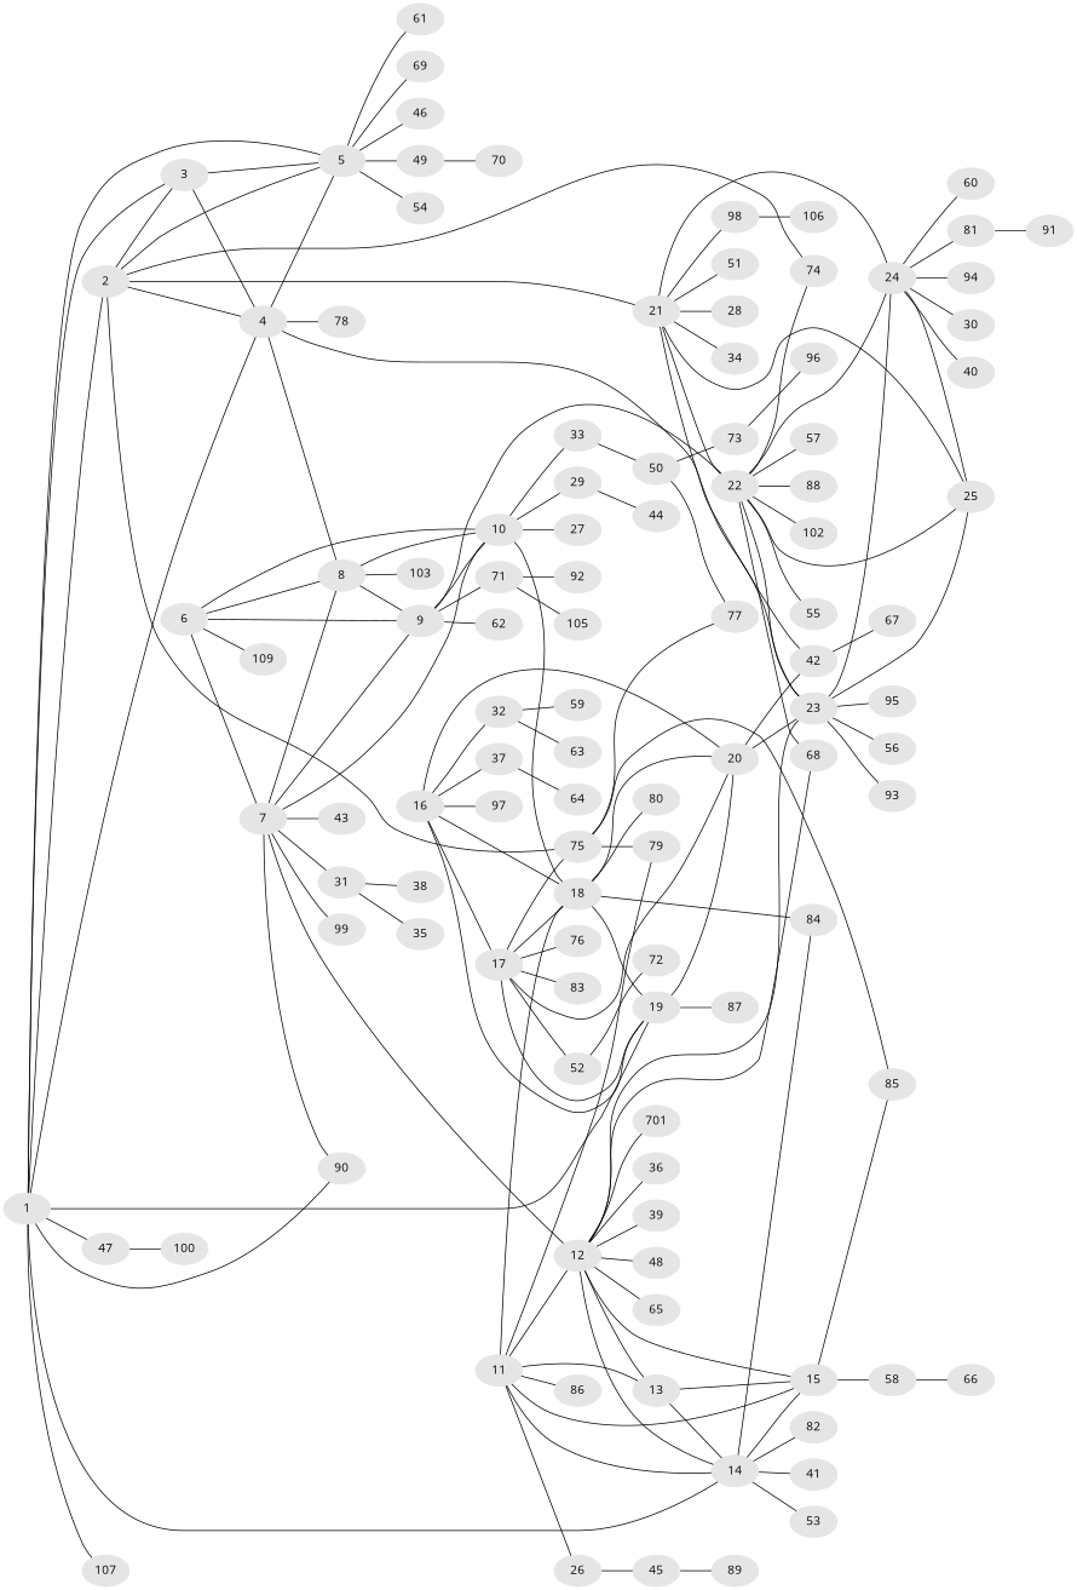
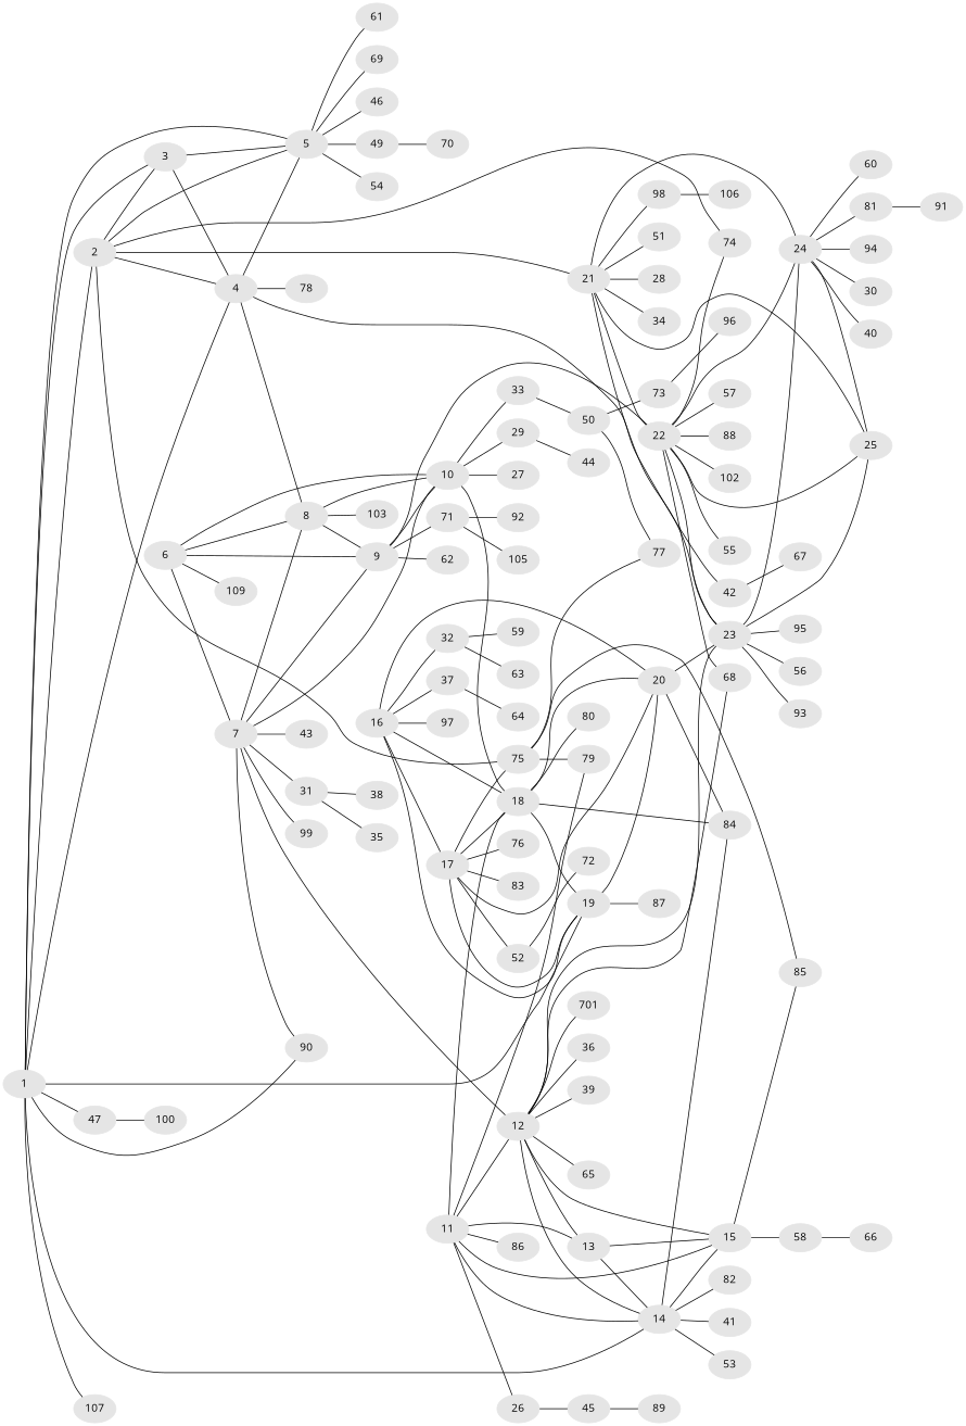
  graph {
    fontname="Open Sans"
    rankdir=LR
    node [color=gray90 fontname="Open Sans" style=filled]
    edge [fontname="Open Sans"]
    1
    2
    3
    4
    5
    14
    19
    47
    90
    107
    21
    74
    75
    8
    42
    78
    46
    49
    54
    61
    69
    15
    41
    53
    82
    84
    20
    87
    100
    22
    23
    24
    25
    28
    34
    51
    98
    79
    85
    77
    9
    10
    103
    67
    70
    6
    7
    n48 [label=109]
    12
    31
    43
    99
    62
    71
    18
    27
    29
    33
    13
    36
    39
-   48
    65
    68
    n65 [label=701]
    35
    38
    55
    57
    88
    102
    92
    105
    80
    44
    50
    11
    26
    86
    58
    45
    56
    93
    95
    66
    16
    17
    32
    37
    97
    52
    76
    83
    59
    63
    64
    72
    30
    40
    60
    81
    94
    106
    91
    89
    73
    96
    1 -- 2
    1 -- 3
    1 -- 4
    1 -- 5
    1 -- 14
    1 -- 19
    1 -- 47
    1 -- 90
    1 -- 107
    2 -- 3
    2 -- 4
    2 -- 5
    2 -- 21
    2 -- 74
    2 -- 75
    3 -- 4
    3 -- 5
    4 -- 5
    4 -- 8
    4 -- 42
    4 -- 78
    5 -- 46
    5 -- 49
    5 -- 54
    5 -- 61
    5 -- 69
    14 -- 15
    14 -- 41
    14 -- 53
    14 -- 82
    14 -- 84
    19 -- 20
    19 -- 87
    47 -- 100
    21 -- 22
    21 -- 23
    21 -- 24
    21 -- 25
    21 -- 28
    21 -- 34
    21 -- 51
    21 -- 98
    75 -- 79
    75 -- 85
    75 -- 77
    8 -- 9
    8 -- 10
    8 -- 103
    42 -- 67
    49 -- 70
    15 -- 85
    15 -- 58
-   20 -- 42
+   20 -- 84
    20 -- 23
    22 -- 74
    22 -- 23
    22 -- 24
    22 -- 25
    22 -- 68
    22 -- 55
    22 -- 57
    22 -- 88
    22 -- 102
    23 -- 24
    23 -- 25
    23 -- 56
    23 -- 93
    23 -- 95
    24 -- 25
    24 -- 30
    24 -- 40
    24 -- 60
    24 -- 81
    24 -- 94
    98 -- 106
    9 -- 22
    9 -- 10
    9 -- 62
    9 -- 71
    10 -- 18
    10 -- 27
    10 -- 29
    10 -- 33
    6 -- 8
    6 -- 9
    6 -- 10
    6 -- 7
    6 -- n48
    7 -- 90
    7 -- 8
    7 -- 9
    7 -- 10
    7 -- 12
    7 -- 31
    7 -- 43
    7 -- 99
    12 -- 14
    12 -- 15
    12 -- 23
    12 -- 13
    12 -- 36
    12 -- 39
-   12 -- 48
    12 -- 65
    12 -- 68
    12 -- n65
    31 -- 35
    31 -- 38
    71 -- 92
    71 -- 105
    18 -- 19
    18 -- 84
    18 -- 20
    18 -- 80
    29 -- 44
    33 -- 50
    13 -- 14
    13 -- 15
    50 -- 77
    50 -- 73
    11 -- 14
    11 -- 15
    11 -- 79
    11 -- 12
    11 -- 18
    11 -- 13
    11 -- 26
    11 -- 86
    26 -- 45
    58 -- 66
    45 -- 89
    16 -- 19
    16 -- 20
    16 -- 18
    16 -- 17
    16 -- 32
    16 -- 37
    16 -- 97
    17 -- 19
    17 -- 75
    17 -- 20
    17 -- 18
    17 -- 52
    17 -- 76
    17 -- 83
    32 -- 59
    32 -- 63
    37 -- 64
    52 -- 72
    81 -- 91
    73 -- 96
  }
